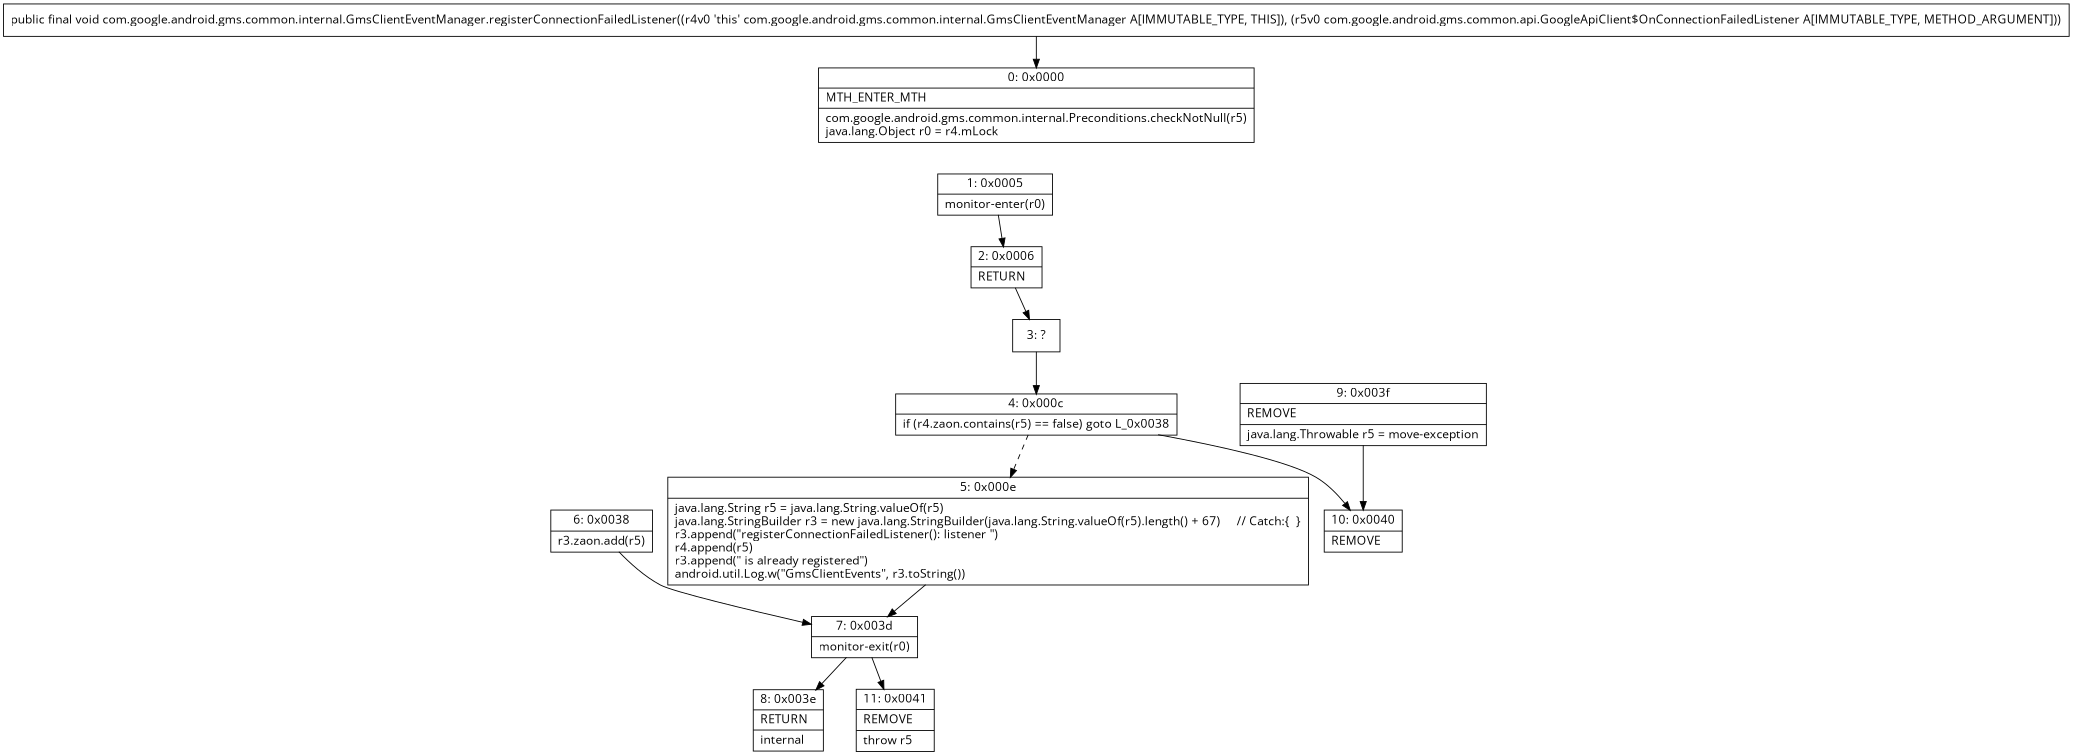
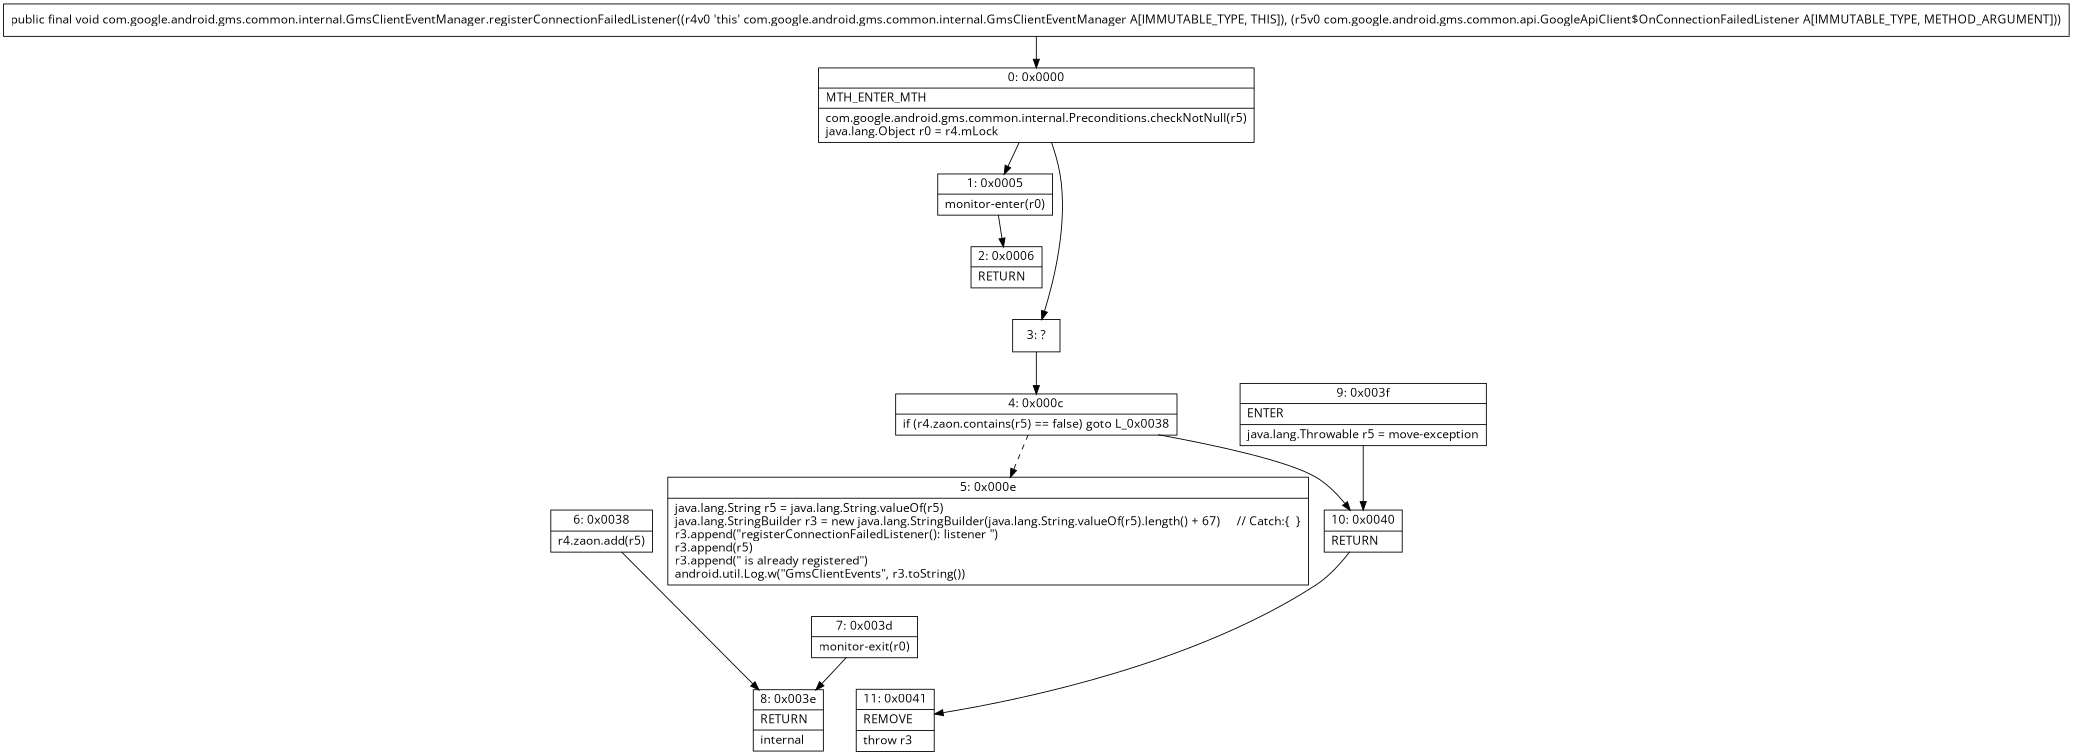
  digraph {
    fontname="Open Sans"
    node [fontname="Open Sans" shape=record]
    edge [fontname="Open Sans"]
    n1 [label="{0\:\ 0x0000|MTH_ENTER_MTH\l|com.google.android.gms.common.internal.Preconditions.checkNotNull(r5)\ljava.lang.Object r0 = r4.mLock\l}"]
    n2 [label="{1\:\ 0x0005|monitor\-enter(r0)\l}"]
    n3 [label="{2\:\ 0x0006|RETURN\l}"]
    n4 [label="{3\:\ ?}"]
    n5 [label="{4\:\ 0x000c|if (r4.zaon.contains(r5) == false) goto L_0x0038\l}"]
-   n6 [label="{9\:\ 0x003f|REMOVE\l|java.lang.Throwable r5 = move\-exception\l}"]
-   n7 [label="{10\:\ 0x0040|REMOVE\l}"]
-   n8 [label="{5\:\ 0x000e|java.lang.String r5 = java.lang.String.valueOf(r5)\ljava.lang.StringBuilder r3 = new java.lang.StringBuilder(java.lang.String.valueOf(r5).length() + 67)     \/\/ Catch:\{  \}\lr3.append(\"registerConnectionFailedListener(): listener \")\lr4.append(r5)\lr3.append(\" is already registered\")\landroid.util.Log.w(\"GmsClientEvents\", r3.toString())\l}"]
+   n6 [label="{9\:\ 0x003f|ENTER\l|java.lang.Throwable r5 = move\-exception\l}"]
+   n7 [label="{10\:\ 0x0040|RETURN\l}"]
+   n8 [label="{5\:\ 0x000e|java.lang.String r5 = java.lang.String.valueOf(r5)\ljava.lang.StringBuilder r3 = new java.lang.StringBuilder(java.lang.String.valueOf(r5).length() + 67)     \/\/ Catch:\{  \}\lr3.append(\"registerConnectionFailedListener(): listener \")\lr3.append(r5)\lr3.append(\" is already registered\")\landroid.util.Log.w(\"GmsClientEvents\", r3.toString())\l}"]
    n9 [label="{7\:\ 0x003d|monitor\-exit(r0)\l}"]
-   n10 [label="{6\:\ 0x0038|r3.zaon.add(r5)\l}"]
+   n10 [label="{6\:\ 0x0038|r4.zaon.add(r5)\l}"]
    n11 [label="{8\:\ 0x003e|RETURN\l|internal\l}"]
-   n12 [label="{11\:\ 0x0041|REMOVE\l|throw r5\l}"]
+   n12 [label="{11\:\ 0x0041|REMOVE\l|throw r3\l}"]
    n13 [label="{public final void com.google.android.gms.common.internal.GmsClientEventManager.registerConnectionFailedListener((r4v0 'this' com.google.android.gms.common.internal.GmsClientEventManager A[IMMUTABLE_TYPE, THIS]), (r5v0 com.google.android.gms.common.api.GoogleApiClient$OnConnectionFailedListener A[IMMUTABLE_TYPE, METHOD_ARGUMENT])) }"]
+   n1 -> n2
    n2 -> n3
-   n3 -> n4
+   n1 -> n4
    n4 -> n5
    n5 -> n7
    n5 -> n8 [style=dashed]
    n6 -> n7
-   n9 -> n12
-   n8 -> n9
+   n7 -> n12
    n9 -> n11
-   n10 -> n9
+   n10 -> n11
    n13 -> n1
  }
